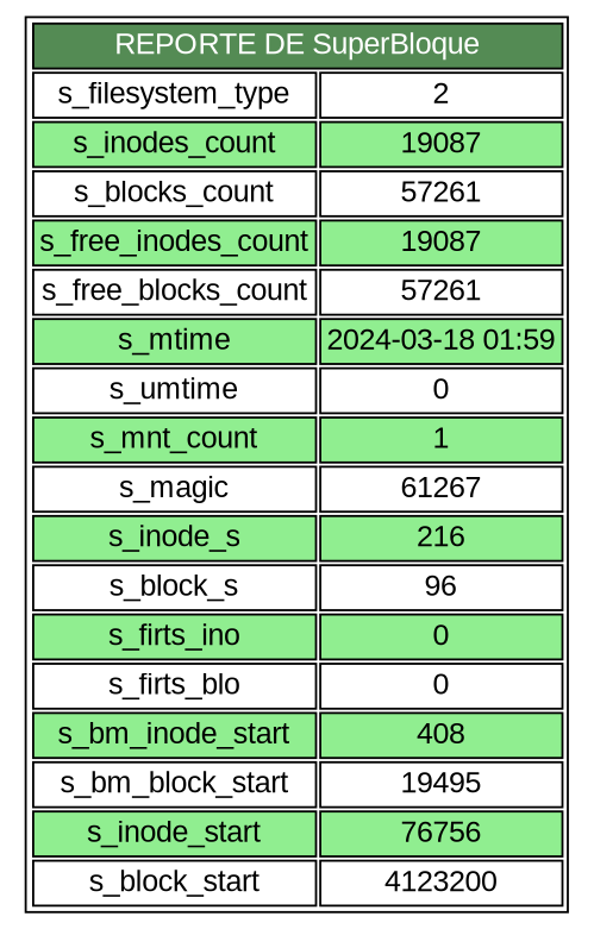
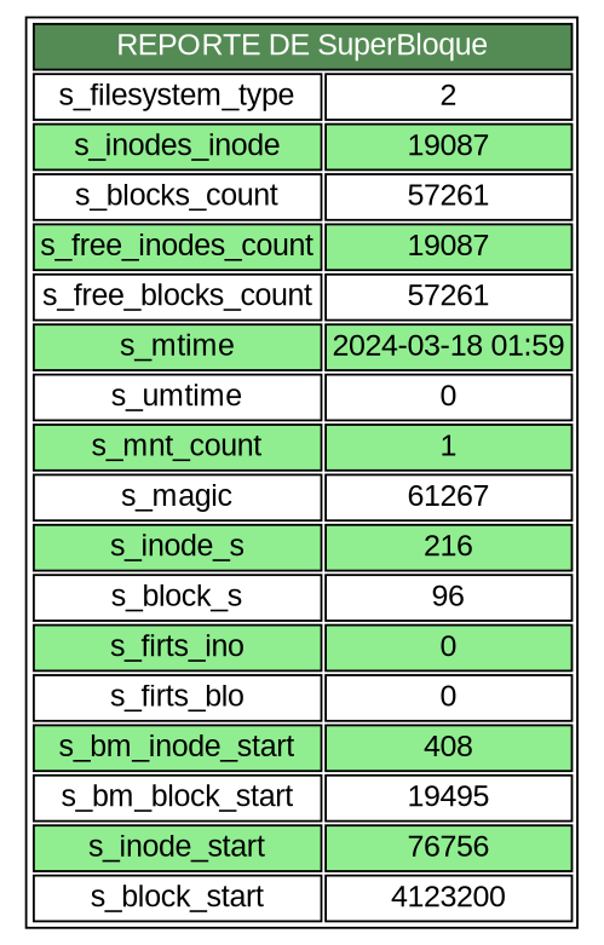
  digraph {
    rankdir=LR
-   n1 [fontname=Arial label=< <table> <tr><td colspan="2" bgcolor="palegreen4"><font color="white">REPORTE DE SuperBloque</font></td></tr> <tr><td bgcolor="white">s_filesystem_type</td><td bgcolor="white">2</td></tr> <tr><td bgcolor="palegreen2">s_inodes_count</td><td bgcolor="palegreen2">19087</td></tr> <tr><td bgcolor="white">s_blocks_count</td><td bgcolor="white">57261</td></tr> <tr><td bgcolor="palegreen2">s_free_inodes_count</td><td bgcolor="palegreen2">19087</td></tr> <tr><td bgcolor="white">s_free_blocks_count</td><td bgcolor="white">57261</td></tr> <tr><td bgcolor="palegreen2">s_mtime</td><td bgcolor="palegreen2">2024-03-18 01:59</td></tr> <tr><td bgcolor="white">s_umtime</td><td bgcolor="white">0</td></tr> <tr><td bgcolor="palegreen2">s_mnt_count</td><td bgcolor="palegreen2">1</td></tr> <tr><td bgcolor="white">s_magic</td><td bgcolor="white">61267</td></tr> <tr><td bgcolor="palegreen2">s_inode_s</td><td bgcolor="palegreen2">216</td></tr> <tr><td bgcolor="white">s_block_s</td><td bgcolor="white">96</td></tr> <tr><td bgcolor="palegreen2">s_firts_ino</td><td bgcolor="palegreen2">0</td></tr> <tr><td bgcolor="white">s_firts_blo</td><td bgcolor="white">0</td></tr> <tr><td bgcolor="palegreen2">s_bm_inode_start</td><td bgcolor="palegreen2">408</td></tr> <tr><td bgcolor="white">s_bm_block_start</td><td bgcolor="white">19495</td></tr> <tr><td bgcolor="palegreen2">s_inode_start</td><td bgcolor="palegreen2">76756</td></tr> <tr><td bgcolor="white">s_block_start</td><td bgcolor="white">4123200</td></tr> </table> > shape=none]
+   n1 [fontname=Arial label=< <table> <tr><td colspan="2" bgcolor="palegreen4"><font color="white">REPORTE DE SuperBloque</font></td></tr> <tr><td bgcolor="white">s_filesystem_type</td><td bgcolor="white">2</td></tr> <tr><td bgcolor="palegreen2">s_inodes_inode</td><td bgcolor="palegreen2">19087</td></tr> <tr><td bgcolor="white">s_blocks_count</td><td bgcolor="white">57261</td></tr> <tr><td bgcolor="palegreen2">s_free_inodes_count</td><td bgcolor="palegreen2">19087</td></tr> <tr><td bgcolor="white">s_free_blocks_count</td><td bgcolor="white">57261</td></tr> <tr><td bgcolor="palegreen2">s_mtime</td><td bgcolor="palegreen2">2024-03-18 01:59</td></tr> <tr><td bgcolor="white">s_umtime</td><td bgcolor="white">0</td></tr> <tr><td bgcolor="palegreen2">s_mnt_count</td><td bgcolor="palegreen2">1</td></tr> <tr><td bgcolor="white">s_magic</td><td bgcolor="white">61267</td></tr> <tr><td bgcolor="palegreen2">s_inode_s</td><td bgcolor="palegreen2">216</td></tr> <tr><td bgcolor="white">s_block_s</td><td bgcolor="white">96</td></tr> <tr><td bgcolor="palegreen2">s_firts_ino</td><td bgcolor="palegreen2">0</td></tr> <tr><td bgcolor="white">s_firts_blo</td><td bgcolor="white">0</td></tr> <tr><td bgcolor="palegreen2">s_bm_inode_start</td><td bgcolor="palegreen2">408</td></tr> <tr><td bgcolor="white">s_bm_block_start</td><td bgcolor="white">19495</td></tr> <tr><td bgcolor="palegreen2">s_inode_start</td><td bgcolor="palegreen2">76756</td></tr> <tr><td bgcolor="white">s_block_start</td><td bgcolor="white">4123200</td></tr> </table> > shape=none]
  }
